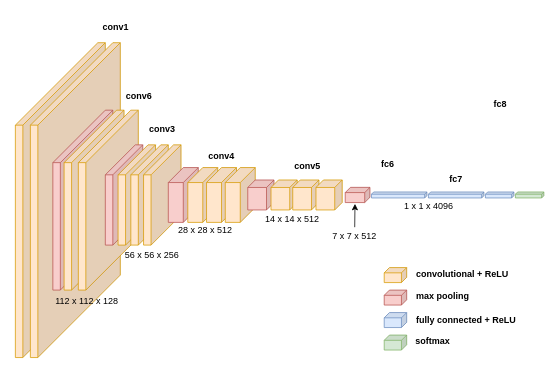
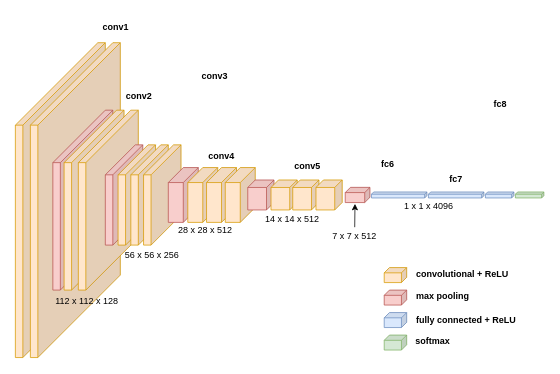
  <mxCell id="0" />
  <mxCell id="1" parent="0" />
  <mxCell id="2" value="" style="shape=cube;whiteSpace=wrap;html=1;boundedLbl=1;backgroundOutline=1;darkOpacity=0.05;darkOpacity2=0.1;size=110;direction=east;flipH=1;fillColor=#ffe6cc;strokeColor=#d79b00;" parent="1" vertex="1"><mxGeometry x="20" y="56" width="120" height="420" as="geometry" /></mxCell>
  <mxCell id="3" value="" style="shape=cube;whiteSpace=wrap;html=1;boundedLbl=1;backgroundOutline=1;darkOpacity=0.05;darkOpacity2=0.1;size=110;direction=east;flipH=1;fillColor=#ffe6cc;strokeColor=#d79b00;" parent="1" vertex="1"><mxGeometry x="40" y="56" width="120" height="420" as="geometry" /></mxCell>
  <mxCell id="4" value="" style="shape=cube;whiteSpace=wrap;html=1;boundedLbl=1;backgroundOutline=1;darkOpacity=0.05;darkOpacity2=0.1;size=70;direction=east;flipH=1;fillColor=#f8cecc;strokeColor=#b85450;" parent="1" vertex="1"><mxGeometry x="70" y="146" width="80" height="240" as="geometry" /></mxCell>
  <mxCell id="5" value="" style="shape=cube;whiteSpace=wrap;html=1;boundedLbl=1;backgroundOutline=1;darkOpacity=0.05;darkOpacity2=0.1;size=70;direction=east;flipH=1;fillColor=#ffe6cc;strokeColor=#d79b00;" parent="1" vertex="1"><mxGeometry x="85" y="146" width="80" height="240" as="geometry" /></mxCell>
  <mxCell id="6" value="" style="shape=cube;whiteSpace=wrap;html=1;boundedLbl=1;backgroundOutline=1;darkOpacity=0.05;darkOpacity2=0.1;size=70;direction=east;flipH=1;fillColor=#ffe6cc;strokeColor=#d79b00;" parent="1" vertex="1"><mxGeometry x="104" y="146" width="80" height="240" as="geometry" /></mxCell>
  <mxCell id="7" value="" style="shape=cube;whiteSpace=wrap;html=1;boundedLbl=1;backgroundOutline=1;darkOpacity=0.05;darkOpacity2=0.1;size=40;direction=east;flipH=1;fillColor=#f8cecc;strokeColor=#b85450;" parent="1" vertex="1"><mxGeometry x="140" y="192.25" width="50" height="133.75" as="geometry" /></mxCell>
  <mxCell id="8" value="" style="shape=cube;whiteSpace=wrap;html=1;boundedLbl=1;backgroundOutline=1;darkOpacity=0.05;darkOpacity2=0.1;size=40;direction=east;flipH=1;fillColor=#ffe6cc;strokeColor=#d79b00;" parent="1" vertex="1"><mxGeometry x="157" y="192.25" width="50" height="133.75" as="geometry" /></mxCell>
  <mxCell id="9" value="" style="shape=cube;whiteSpace=wrap;html=1;boundedLbl=1;backgroundOutline=1;darkOpacity=0.05;darkOpacity2=0.1;size=40;direction=east;flipH=1;fillColor=#ffe6cc;strokeColor=#d79b00;" parent="1" vertex="1"><mxGeometry x="174" y="192.25" width="50" height="133.75" as="geometry" /></mxCell>
  <mxCell id="10" value="" style="shape=cube;whiteSpace=wrap;html=1;boundedLbl=1;backgroundOutline=1;darkOpacity=0.05;darkOpacity2=0.1;size=40;direction=east;flipH=1;fillColor=#ffe6cc;strokeColor=#d79b00;" parent="1" vertex="1"><mxGeometry x="191" y="192.25" width="50" height="133.75" as="geometry" /></mxCell>
  <mxCell id="11" value="" style="shape=cube;whiteSpace=wrap;html=1;boundedLbl=1;backgroundOutline=1;darkOpacity=0.05;darkOpacity2=0.1;size=20;direction=east;flipH=1;fillColor=#f8cecc;strokeColor=#b85450;" parent="1" vertex="1"><mxGeometry x="224" y="222.56" width="40" height="73.13" as="geometry" /></mxCell>
  <mxCell id="12" value="" style="shape=cube;whiteSpace=wrap;html=1;boundedLbl=1;backgroundOutline=1;darkOpacity=0.05;darkOpacity2=0.1;size=20;direction=east;flipH=1;fillColor=#ffe6cc;strokeColor=#d79b00;" parent="1" vertex="1"><mxGeometry x="250" y="222.56" width="40" height="73.13" as="geometry" /></mxCell>
  <mxCell id="13" value="" style="shape=cube;whiteSpace=wrap;html=1;boundedLbl=1;backgroundOutline=1;darkOpacity=0.05;darkOpacity2=0.1;size=20;direction=east;flipH=1;fillColor=#ffe6cc;strokeColor=#d79b00;" parent="1" vertex="1"><mxGeometry x="275" y="222.56" width="40" height="73.13" as="geometry" /></mxCell>
  <mxCell id="14" value="" style="shape=cube;whiteSpace=wrap;html=1;boundedLbl=1;backgroundOutline=1;darkOpacity=0.05;darkOpacity2=0.1;size=20;direction=east;flipH=1;fillColor=#ffe6cc;strokeColor=#d79b00;" parent="1" vertex="1"><mxGeometry x="300" y="222.56" width="40" height="73.13" as="geometry" /></mxCell>
  <mxCell id="15" value="" style="shape=cube;whiteSpace=wrap;html=1;boundedLbl=1;backgroundOutline=1;darkOpacity=0.05;darkOpacity2=0.1;size=10;direction=east;flipH=1;fillColor=#f8cecc;strokeColor=#b85450;" parent="1" vertex="1"><mxGeometry x="330" y="239.13" width="35" height="40" as="geometry" /></mxCell>
  <mxCell id="16" value="" style="shape=cube;whiteSpace=wrap;html=1;boundedLbl=1;backgroundOutline=1;darkOpacity=0.05;darkOpacity2=0.1;size=10;direction=east;flipH=1;fillColor=#ffe6cc;strokeColor=#d79b00;" parent="1" vertex="1"><mxGeometry x="361" y="239.13" width="35" height="40" as="geometry" /></mxCell>
  <mxCell id="17" value="" style="shape=cube;whiteSpace=wrap;html=1;boundedLbl=1;backgroundOutline=1;darkOpacity=0.05;darkOpacity2=0.1;size=7;direction=east;flipH=1;fillColor=#f8cecc;strokeColor=#b85450;" parent="1" vertex="1"><mxGeometry x="460" y="248.96" width="33" height="20.32" as="geometry" /></mxCell>
  <mxCell id="18" value="" style="shape=cube;whiteSpace=wrap;html=1;boundedLbl=1;backgroundOutline=1;darkOpacity=0.05;darkOpacity2=0.1;size=3;direction=east;flipH=1;fillColor=#dae8fc;strokeColor=#6c8ebf;" parent="1" vertex="1"><mxGeometry x="495" y="255.12" width="74" height="8" as="geometry" /></mxCell>
  <mxCell id="19" value="" style="shape=cube;whiteSpace=wrap;html=1;boundedLbl=1;backgroundOutline=1;darkOpacity=0.05;darkOpacity2=0.1;size=3;direction=east;flipH=1;fillColor=#dae8fc;strokeColor=#6c8ebf;" parent="1" vertex="1"><mxGeometry x="571" y="255.13" width="74" height="8" as="geometry" /></mxCell>
  <mxCell id="20" value="" style="shape=cube;whiteSpace=wrap;html=1;boundedLbl=1;backgroundOutline=1;darkOpacity=0.05;darkOpacity2=0.1;size=3;direction=east;flipH=1;fillColor=#dae8fc;strokeColor=#6c8ebf;" parent="1" vertex="1"><mxGeometry x="647" y="255.13" width="38" height="8" as="geometry" /></mxCell>
  <mxCell id="21" value="" style="shape=cube;whiteSpace=wrap;html=1;boundedLbl=1;backgroundOutline=1;darkOpacity=0.05;darkOpacity2=0.1;size=7;direction=east;flipH=1;fillColor=#ffe6cc;strokeColor=#d79b00;" parent="1" vertex="1"><mxGeometry x="512" y="356" width="30" height="20" as="geometry" /></mxCell>
  <mxCell id="22" value="" style="shape=cube;whiteSpace=wrap;html=1;boundedLbl=1;backgroundOutline=1;darkOpacity=0.05;darkOpacity2=0.1;size=7;direction=east;flipH=1;fillColor=#f8cecc;strokeColor=#b85450;" parent="1" vertex="1"><mxGeometry x="512" y="386" width="30" height="20" as="geometry" /></mxCell>
  <mxCell id="23" value="" style="shape=cube;whiteSpace=wrap;html=1;boundedLbl=1;backgroundOutline=1;darkOpacity=0.05;darkOpacity2=0.1;size=7;direction=east;flipH=1;fillColor=#dae8fc;strokeColor=#6c8ebf;" parent="1" vertex="1"><mxGeometry x="512" y="416" width="30" height="20" as="geometry" /></mxCell>
  <mxCell id="24" value="" style="shape=cube;whiteSpace=wrap;html=1;boundedLbl=1;backgroundOutline=1;darkOpacity=0.05;darkOpacity2=0.1;size=3;direction=east;flipH=1;fillColor=#d5e8d4;strokeColor=#82b366;" parent="1" vertex="1"><mxGeometry x="687" y="255.12" width="38" height="8" as="geometry" /></mxCell>
  <mxCell id="25" value="" style="shape=cube;whiteSpace=wrap;html=1;boundedLbl=1;backgroundOutline=1;darkOpacity=0.05;darkOpacity2=0.1;size=7;direction=east;flipH=1;fillColor=#d5e8d4;strokeColor=#82b366;" parent="1" vertex="1"><mxGeometry x="512" y="446" width="30" height="20" as="geometry" /></mxCell>
  <mxCell id="26" value="&lt;b&gt;conv1&lt;/b&gt;" style="text;html=1;strokeColor=none;fillColor=none;align=center;verticalAlign=middle;whiteSpace=wrap;rounded=0;" parent="1" vertex="1"><mxGeometry x="134" y="20" width="40" height="30" as="geometry" /></mxCell>
- <mxCell id="27" value="&lt;b&gt;conv6&lt;/b&gt;" style="text;html=1;strokeColor=none;fillColor=none;align=center;verticalAlign=middle;whiteSpace=wrap;rounded=0;" parent="1" vertex="1"><mxGeometry x="165" y="112" width="40" height="30" as="geometry" /></mxCell>
- <mxCell id="28" value="&lt;b&gt;conv3&lt;/b&gt;" style="text;html=1;strokeColor=none;fillColor=none;align=center;verticalAlign=middle;whiteSpace=wrap;rounded=0;" parent="1" vertex="1"><mxGeometry x="196" y="156" width="40" height="30" as="geometry" /></mxCell>
+ <mxCell id="27" value="&lt;b&gt;conv2&lt;/b&gt;" style="text;html=1;strokeColor=none;fillColor=none;align=center;verticalAlign=middle;whiteSpace=wrap;rounded=0;" parent="1" vertex="1"><mxGeometry x="165" y="112" width="40" height="30" as="geometry" /></mxCell>
+ <mxCell id="28" value="&lt;b&gt;conv3&lt;/b&gt;" style="text;html=1;strokeColor=none;fillColor=none;align=center;verticalAlign=middle;whiteSpace=wrap;rounded=0;" parent="1" vertex="1"><mxGeometry x="266" y="86" width="40" height="30" as="geometry" /></mxCell>
  <mxCell id="29" value="&lt;b&gt;conv4&lt;/b&gt;" style="text;html=1;strokeColor=none;fillColor=none;align=center;verticalAlign=middle;whiteSpace=wrap;rounded=0;" parent="1" vertex="1"><mxGeometry x="275" y="192.25" width="40" height="30" as="geometry" /></mxCell>
  <mxCell id="30" value="&lt;b&gt;conv5&lt;/b&gt;" style="text;html=1;strokeColor=none;fillColor=none;align=center;verticalAlign=middle;whiteSpace=wrap;rounded=0;" parent="1" vertex="1"><mxGeometry x="390" y="206" width="40" height="30" as="geometry" /></mxCell>
  <mxCell id="31" value="&lt;b&gt;fc6&lt;/b&gt;" style="text;html=1;strokeColor=none;fillColor=none;align=center;verticalAlign=middle;whiteSpace=wrap;rounded=0;" parent="1" vertex="1"><mxGeometry x="497" y="202.56" width="40" height="30" as="geometry" /></mxCell>
  <mxCell id="32" value="&lt;b&gt;fc7&lt;/b&gt;" style="text;html=1;strokeColor=none;fillColor=none;align=center;verticalAlign=middle;whiteSpace=wrap;rounded=0;" parent="1" vertex="1"><mxGeometry x="588" y="222.56" width="40" height="30" as="geometry" /></mxCell>
  <mxCell id="33" value="&lt;b&gt;fc8&lt;/b&gt;" style="text;html=1;strokeColor=none;fillColor=none;align=center;verticalAlign=middle;whiteSpace=wrap;rounded=0;" parent="1" vertex="1"><mxGeometry x="647" y="122.56" width="40" height="30" as="geometry" /></mxCell>
  <mxCell id="34" value="112 x 112 x 128" style="text;html=1;strokeColor=none;fillColor=none;align=center;verticalAlign=middle;whiteSpace=wrap;rounded=0;" parent="1" vertex="1"><mxGeometry x="66" y="386" width="99" height="30" as="geometry" /></mxCell>
  <mxCell id="35" value="56 x 56 x 256" style="text;html=1;strokeColor=none;fillColor=none;align=center;verticalAlign=middle;whiteSpace=wrap;rounded=0;" parent="1" vertex="1"><mxGeometry x="153" y="325" width="99" height="30" as="geometry" /></mxCell>
  <mxCell id="36" value="28 x 28 x 512" style="text;html=1;strokeColor=none;fillColor=none;align=center;verticalAlign=middle;whiteSpace=wrap;rounded=0;" parent="1" vertex="1"><mxGeometry x="224" y="292" width="99" height="30" as="geometry" /></mxCell>
  <mxCell id="37" value="14 x 14 x 512" style="text;html=1;strokeColor=none;fillColor=none;align=center;verticalAlign=middle;whiteSpace=wrap;rounded=0;" parent="1" vertex="1"><mxGeometry x="340" y="277.12" width="99" height="30" as="geometry" /></mxCell>
  <mxCell id="38" value="" style="shape=cube;whiteSpace=wrap;html=1;boundedLbl=1;backgroundOutline=1;darkOpacity=0.05;darkOpacity2=0.1;size=10;direction=east;flipH=1;fillColor=#ffe6cc;strokeColor=#d79b00;" parent="1" vertex="1"><mxGeometry x="390" y="239.13" width="35" height="40" as="geometry" /></mxCell>
  <mxCell id="39" value="" style="shape=cube;whiteSpace=wrap;html=1;boundedLbl=1;backgroundOutline=1;darkOpacity=0.05;darkOpacity2=0.1;size=10;direction=east;flipH=1;fillColor=#ffe6cc;strokeColor=#d79b00;" parent="1" vertex="1"><mxGeometry x="421" y="239.12" width="35" height="40" as="geometry" /></mxCell>
  <mxCell id="40" value="7 x 7 x 512" style="text;html=1;strokeColor=none;fillColor=none;align=center;verticalAlign=middle;whiteSpace=wrap;rounded=0;" parent="1" vertex="1"><mxGeometry x="423" y="302.12" width="99" height="23.88" as="geometry" /></mxCell>
  <mxCell id="41" value="" style="endArrow=classic;html=1;entryX=0.605;entryY=1.084;entryDx=0;entryDy=0;entryPerimeter=0;" parent="1" source="40" target="17" edge="1"><mxGeometry width="50" height="50" relative="1" as="geometry"><mxPoint x="476.16" y="307.12" as="sourcePoint" /><mxPoint x="477" y="277" as="targetPoint" /></mxGeometry></mxCell>
  <mxCell id="42" value="1 x 1 x 4096" style="text;html=1;strokeColor=none;fillColor=none;align=center;verticalAlign=middle;whiteSpace=wrap;rounded=0;" parent="1" vertex="1"><mxGeometry x="522" y="263.13" width="99" height="24" as="geometry" /></mxCell>
  <mxCell id="43" value="convolutional + ReLU" style="text;html=1;strokeColor=none;fillColor=none;align=left;verticalAlign=middle;whiteSpace=wrap;rounded=0;fontStyle=1" parent="1" vertex="1"><mxGeometry x="553" y="353.06" width="138" height="23.88" as="geometry" /></mxCell>
  <mxCell id="44" value="max pooling" style="text;html=1;strokeColor=none;fillColor=none;align=left;verticalAlign=middle;whiteSpace=wrap;rounded=0;fontStyle=1" parent="1" vertex="1"><mxGeometry x="553" y="383.06" width="138" height="23.88" as="geometry" /></mxCell>
  <mxCell id="45" value="fully connected + ReLU" style="text;html=1;strokeColor=none;fillColor=none;align=left;verticalAlign=middle;whiteSpace=wrap;rounded=0;fontStyle=1" parent="1" vertex="1"><mxGeometry x="553" y="414.12" width="138" height="23.88" as="geometry" /></mxCell>
  <mxCell id="46" value="softmax" style="text;html=1;strokeColor=none;fillColor=none;align=left;verticalAlign=middle;whiteSpace=wrap;rounded=0;fontStyle=1" parent="1" vertex="1"><mxGeometry x="552" y="442.12" width="138" height="23.88" as="geometry" /></mxCell>
